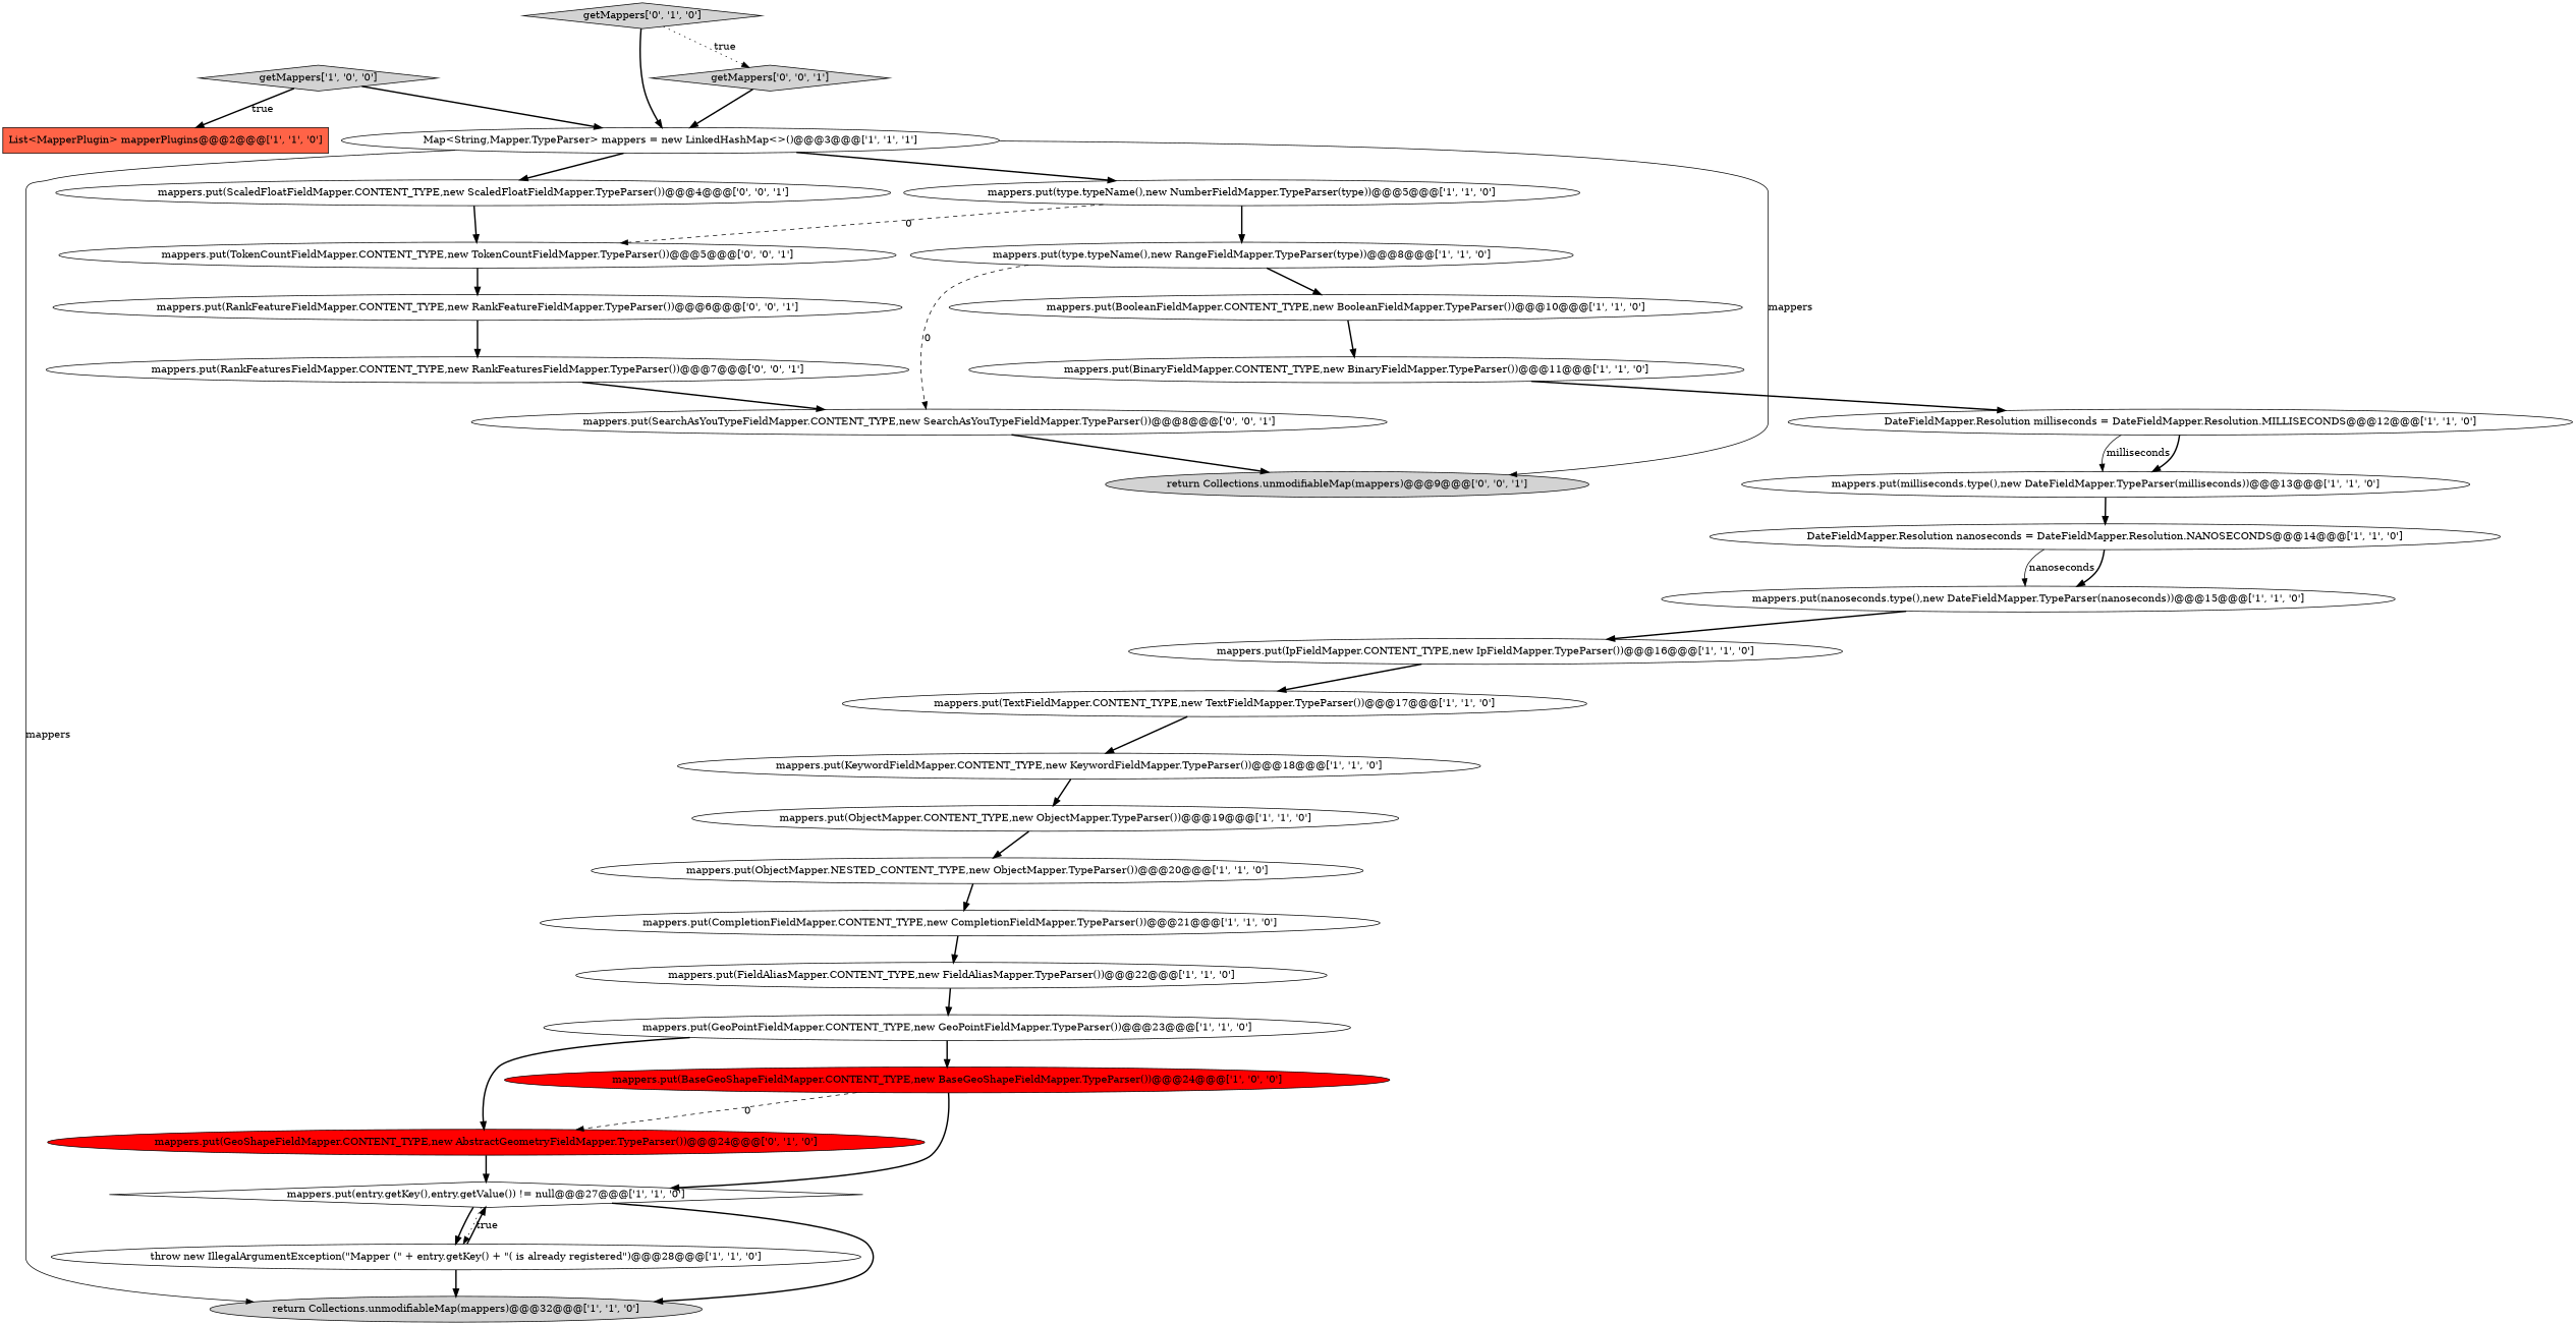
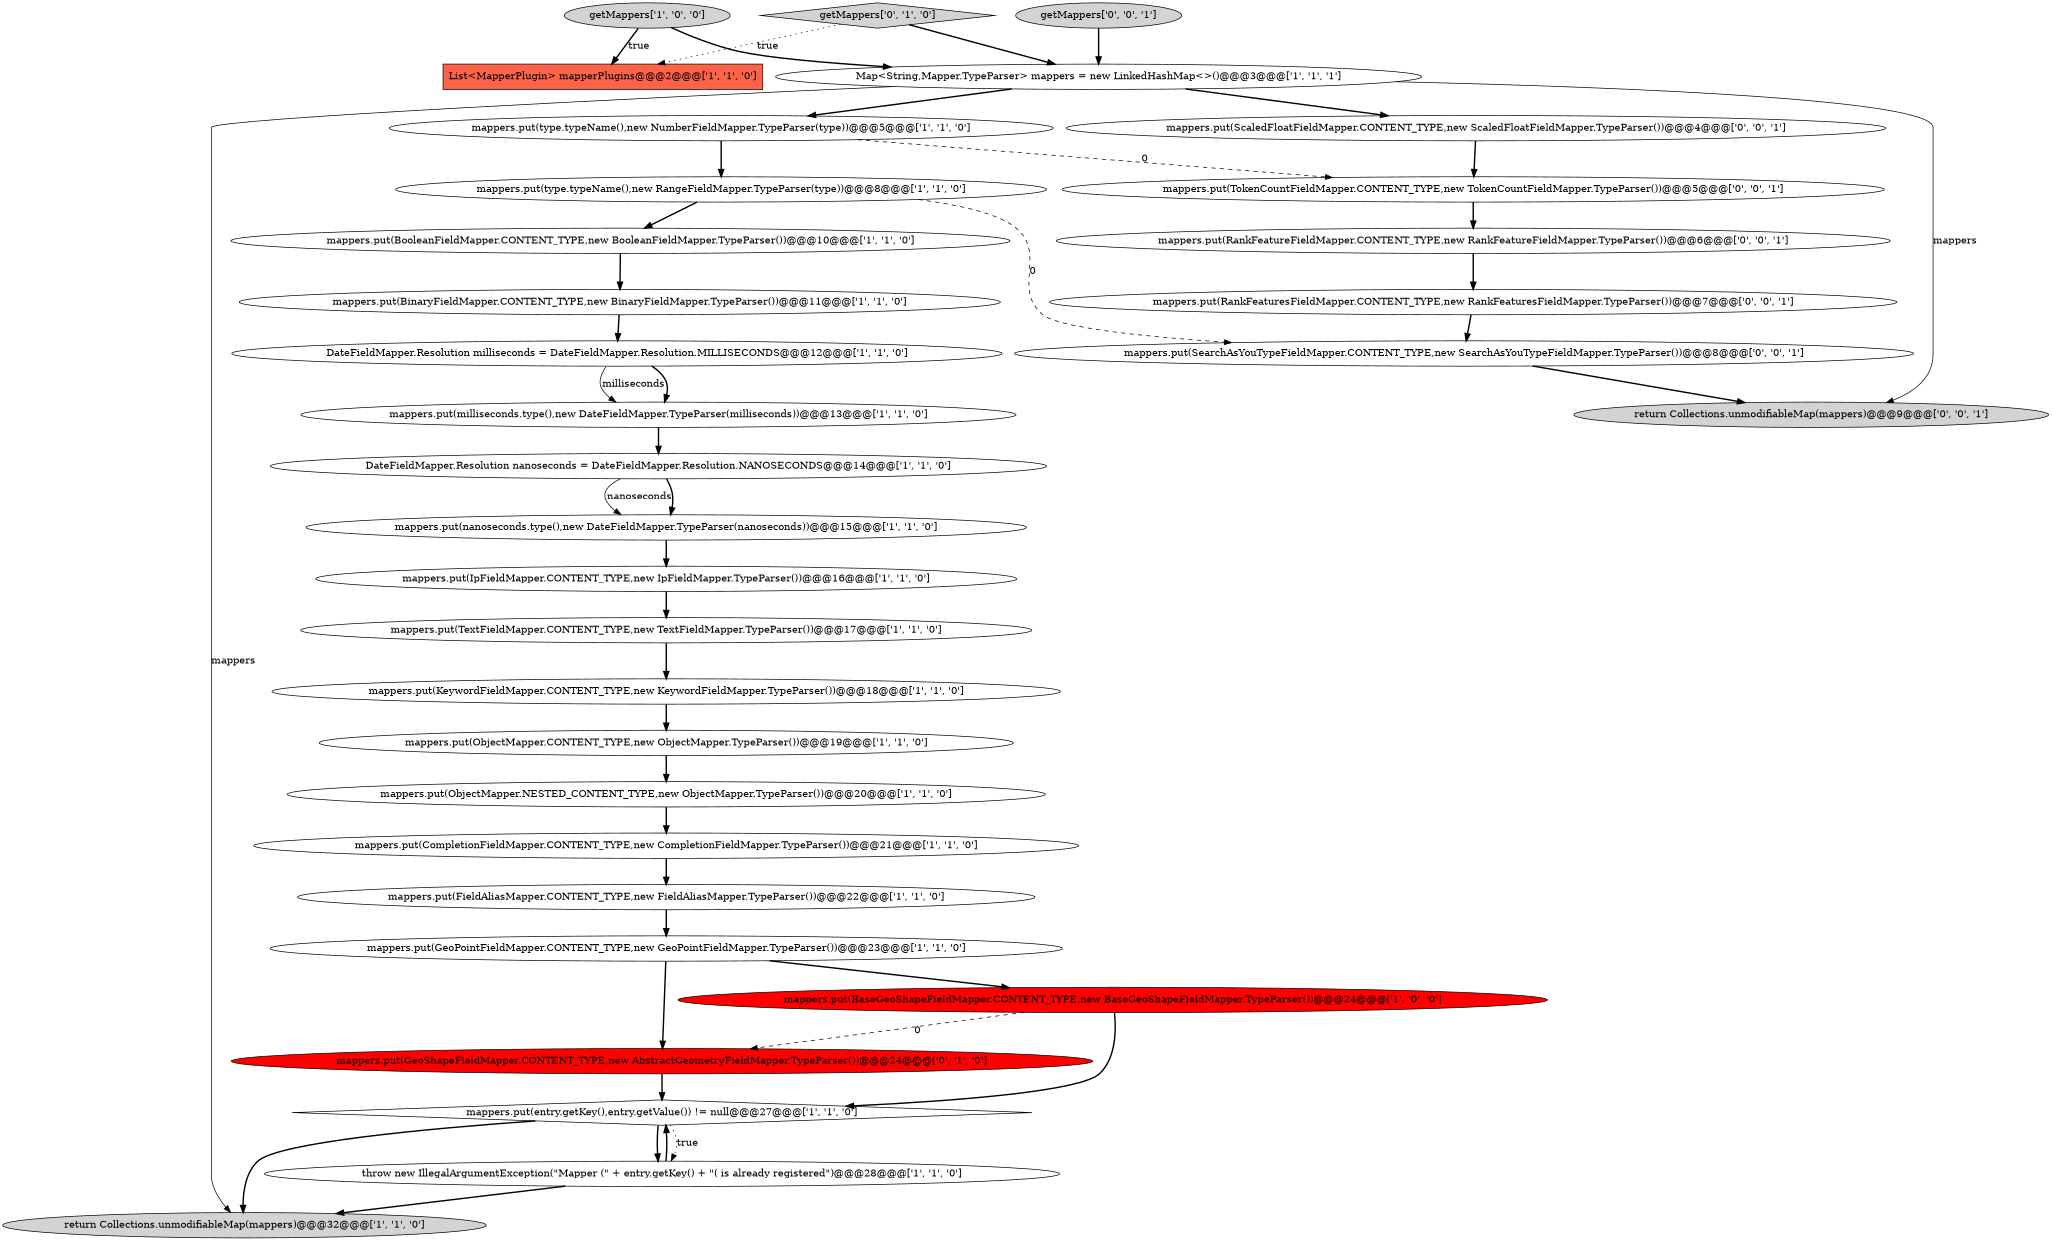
  digraph {
    node [fillcolor=white shape=ellipse style=filled]
    edge [style=bold]
    n1 [label="mappers.put(TextFieldMapper.CONTENT_TYPE,new TextFieldMapper.TypeParser())@@@17@@@['1', '1', '0']"]
    n2 [label="mappers.put(KeywordFieldMapper.CONTENT_TYPE,new KeywordFieldMapper.TypeParser())@@@18@@@['1', '1', '0']"]
    n3 [label="mappers.put(ObjectMapper.CONTENT_TYPE,new ObjectMapper.TypeParser())@@@19@@@['1', '1', '0']"]
    n4 [label="mappers.put(type.typeName(),new NumberFieldMapper.TypeParser(type))@@@5@@@['1', '1', '0']"]
    n5 [label="mappers.put(type.typeName(),new RangeFieldMapper.TypeParser(type))@@@8@@@['1', '1', '0']"]
    n6 [label="mappers.put(TokenCountFieldMapper.CONTENT_TYPE,new TokenCountFieldMapper.TypeParser())@@@5@@@['0', '0', '1']"]
    n7 [label="mappers.put(BooleanFieldMapper.CONTENT_TYPE,new BooleanFieldMapper.TypeParser())@@@10@@@['1', '1', '0']"]
    n8 [label="mappers.put(SearchAsYouTypeFieldMapper.CONTENT_TYPE,new SearchAsYouTypeFieldMapper.TypeParser())@@@8@@@['0', '0', '1']"]
    n9 [label="mappers.put(RankFeatureFieldMapper.CONTENT_TYPE,new RankFeatureFieldMapper.TypeParser())@@@6@@@['0', '0', '1']"]
    n10 [label="mappers.put(BinaryFieldMapper.CONTENT_TYPE,new BinaryFieldMapper.TypeParser())@@@11@@@['1', '1', '0']"]
    n11 [label="DateFieldMapper.Resolution milliseconds = DateFieldMapper.Resolution.MILLISECONDS@@@12@@@['1', '1', '0']"]
    n12 [label="mappers.put(IpFieldMapper.CONTENT_TYPE,new IpFieldMapper.TypeParser())@@@16@@@['1', '1', '0']"]
    n13 [label="mappers.put(ObjectMapper.NESTED_CONTENT_TYPE,new ObjectMapper.TypeParser())@@@20@@@['1', '1', '0']"]
    n14 [fillcolor=lightgray label="return Collections.unmodifiableMap(mappers)@@@9@@@['0', '0', '1']"]
    n15 [label="Map<String,Mapper.TypeParser> mappers = new LinkedHashMap<>()@@@3@@@['1', '1', '1']"]
    n16 [label="mappers.put(ScaledFloatFieldMapper.CONTENT_TYPE,new ScaledFloatFieldMapper.TypeParser())@@@4@@@['0', '0', '1']"]
    n17 [fillcolor=lightgray label="return Collections.unmodifiableMap(mappers)@@@32@@@['1', '1', '0']"]
    n18 [fillcolor=red label="mappers.put(GeoShapeFieldMapper.CONTENT_TYPE,new AbstractGeometryFieldMapper.TypeParser())@@@24@@@['0', '1', '0']"]
    n19 [label="mappers.put(entry.getKey(),entry.getValue()) != null@@@27@@@['1', '1', '0']" shape=diamond]
    n20 [label="throw new IllegalArgumentException(\"Mapper (\" + entry.getKey() + \"( is already registered\")@@@28@@@['1', '1', '0']"]
    n21 [label="mappers.put(milliseconds.type(),new DateFieldMapper.TypeParser(milliseconds))@@@13@@@['1', '1', '0']"]
    n22 [label="mappers.put(nanoseconds.type(),new DateFieldMapper.TypeParser(nanoseconds))@@@15@@@['1', '1', '0']"]
-   n23 [fillcolor=lightgray label="getMappers['1', '0', '0']" shape=diamond]
+   n23 [fillcolor=lightgray label="getMappers['1', '0', '0']"]
    n24 [fillcolor=tomato label="List<MapperPlugin> mapperPlugins@@@2@@@['1', '1', '0']" shape=box]
    n25 [label="mappers.put(RankFeaturesFieldMapper.CONTENT_TYPE,new RankFeaturesFieldMapper.TypeParser())@@@7@@@['0', '0', '1']"]
    n26 [label="mappers.put(CompletionFieldMapper.CONTENT_TYPE,new CompletionFieldMapper.TypeParser())@@@21@@@['1', '1', '0']"]
    n27 [label="mappers.put(FieldAliasMapper.CONTENT_TYPE,new FieldAliasMapper.TypeParser())@@@22@@@['1', '1', '0']"]
    n28 [label="DateFieldMapper.Resolution nanoseconds = DateFieldMapper.Resolution.NANOSECONDS@@@14@@@['1', '1', '0']"]
    n29 [label="mappers.put(GeoPointFieldMapper.CONTENT_TYPE,new GeoPointFieldMapper.TypeParser())@@@23@@@['1', '1', '0']"]
    n30 [fillcolor=red label="mappers.put(BaseGeoShapeFieldMapper.CONTENT_TYPE,new BaseGeoShapeFieldMapper.TypeParser())@@@24@@@['1', '0', '0']"]
    n31 [fillcolor=lightgray label="getMappers['0', '1', '0']" shape=diamond]
-   n32 [fillcolor=lightgray label="getMappers['0', '0', '1']" shape=diamond]
+   n32 [fillcolor=lightgray label="getMappers['0', '0', '1']"]
    n1 -> n2
    n2 -> n3
    n3 -> n13
    n4 -> n5
    n4 -> n6 [label=0 style=dashed]
    n5 -> n7
    n5 -> n8 [label=0 style=dashed]
    n6 -> n9
    n7 -> n10
    n8 -> n14
    n9 -> n25
    n10 -> n11
    n11 -> n21 [label=milliseconds style=solid]
    n11 -> n21
    n12 -> n1
    n13 -> n26
    n15 -> n4
    n15 -> n14 [label=mappers style=solid]
    n15 -> n16
    n15 -> n17 [label=mappers style=solid]
    n16 -> n6
    n18 -> n19
    n19 -> n17
    n19 -> n20 [label=true style=dotted]
    n19 -> n20
    n20 -> n17
    n20 -> n19
    n21 -> n28
    n22 -> n12
    n23 -> n15
    n23 -> n24 [label=true]
    n25 -> n8
    n26 -> n27
    n27 -> n29
    n28 -> n22 [label=nanoseconds style=solid]
    n28 -> n22
    n29 -> n18
    n29 -> n30
    n30 -> n18 [label=0 style=dashed]
    n30 -> n19
    n31 -> n15
-   n31 -> n32 [label=true style=dotted]
+   n31 -> n24 [label=true style=dotted]
    n32 -> n15
  }
